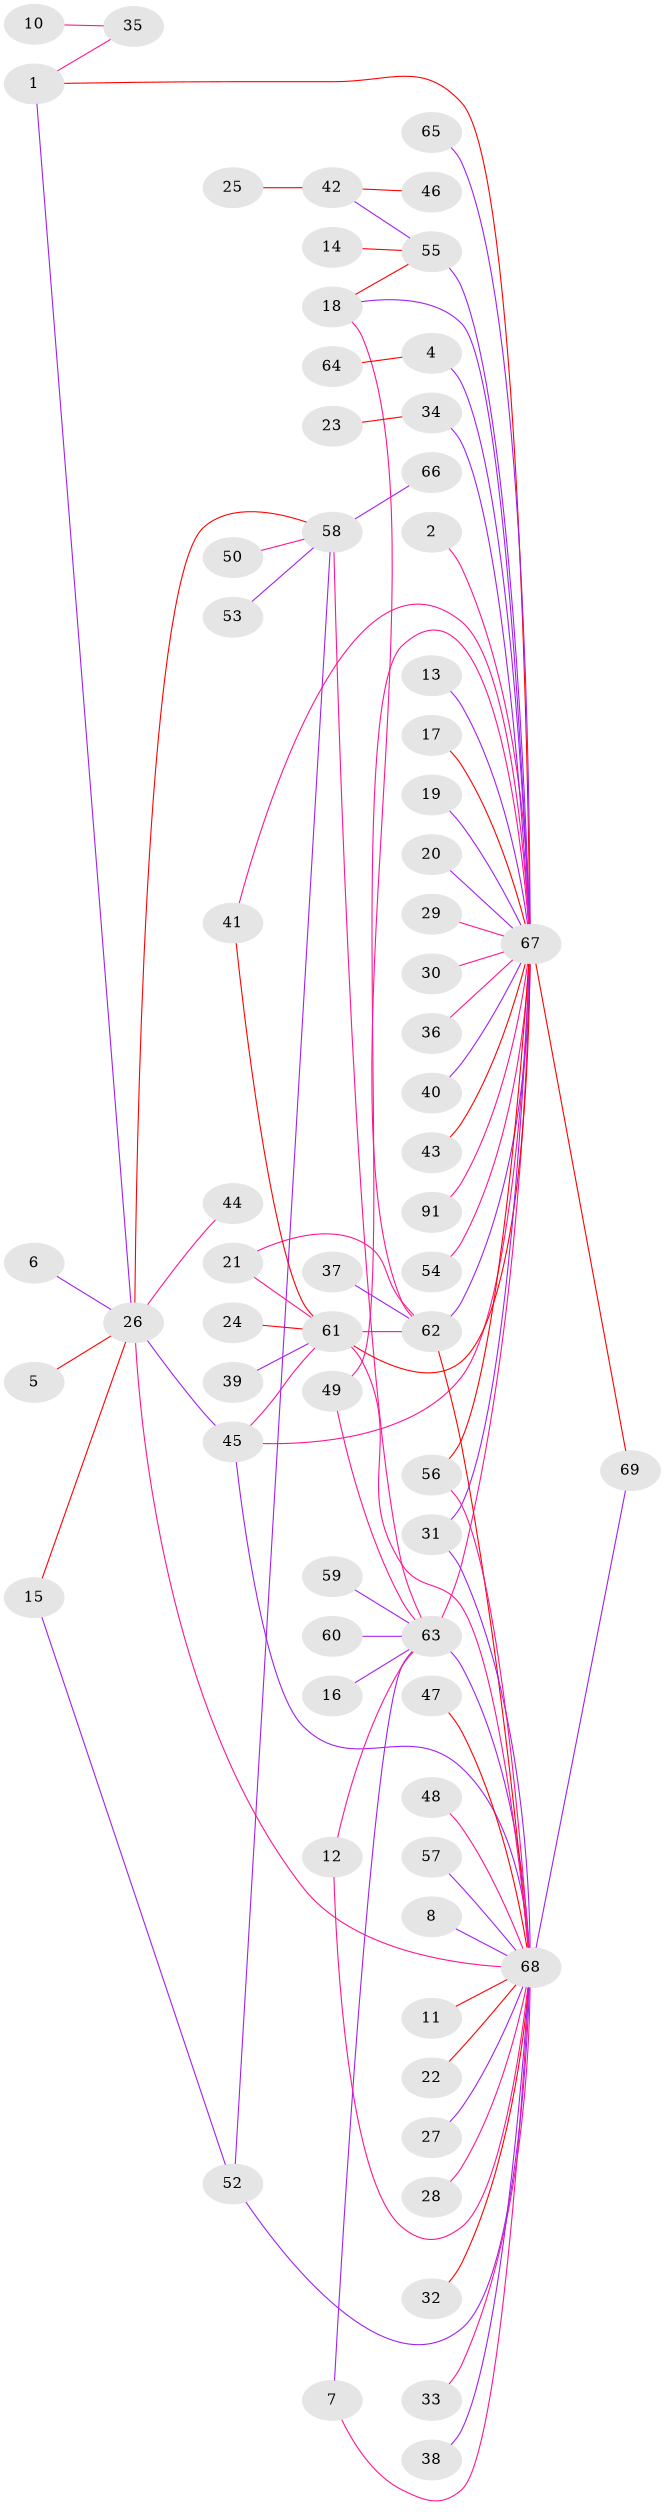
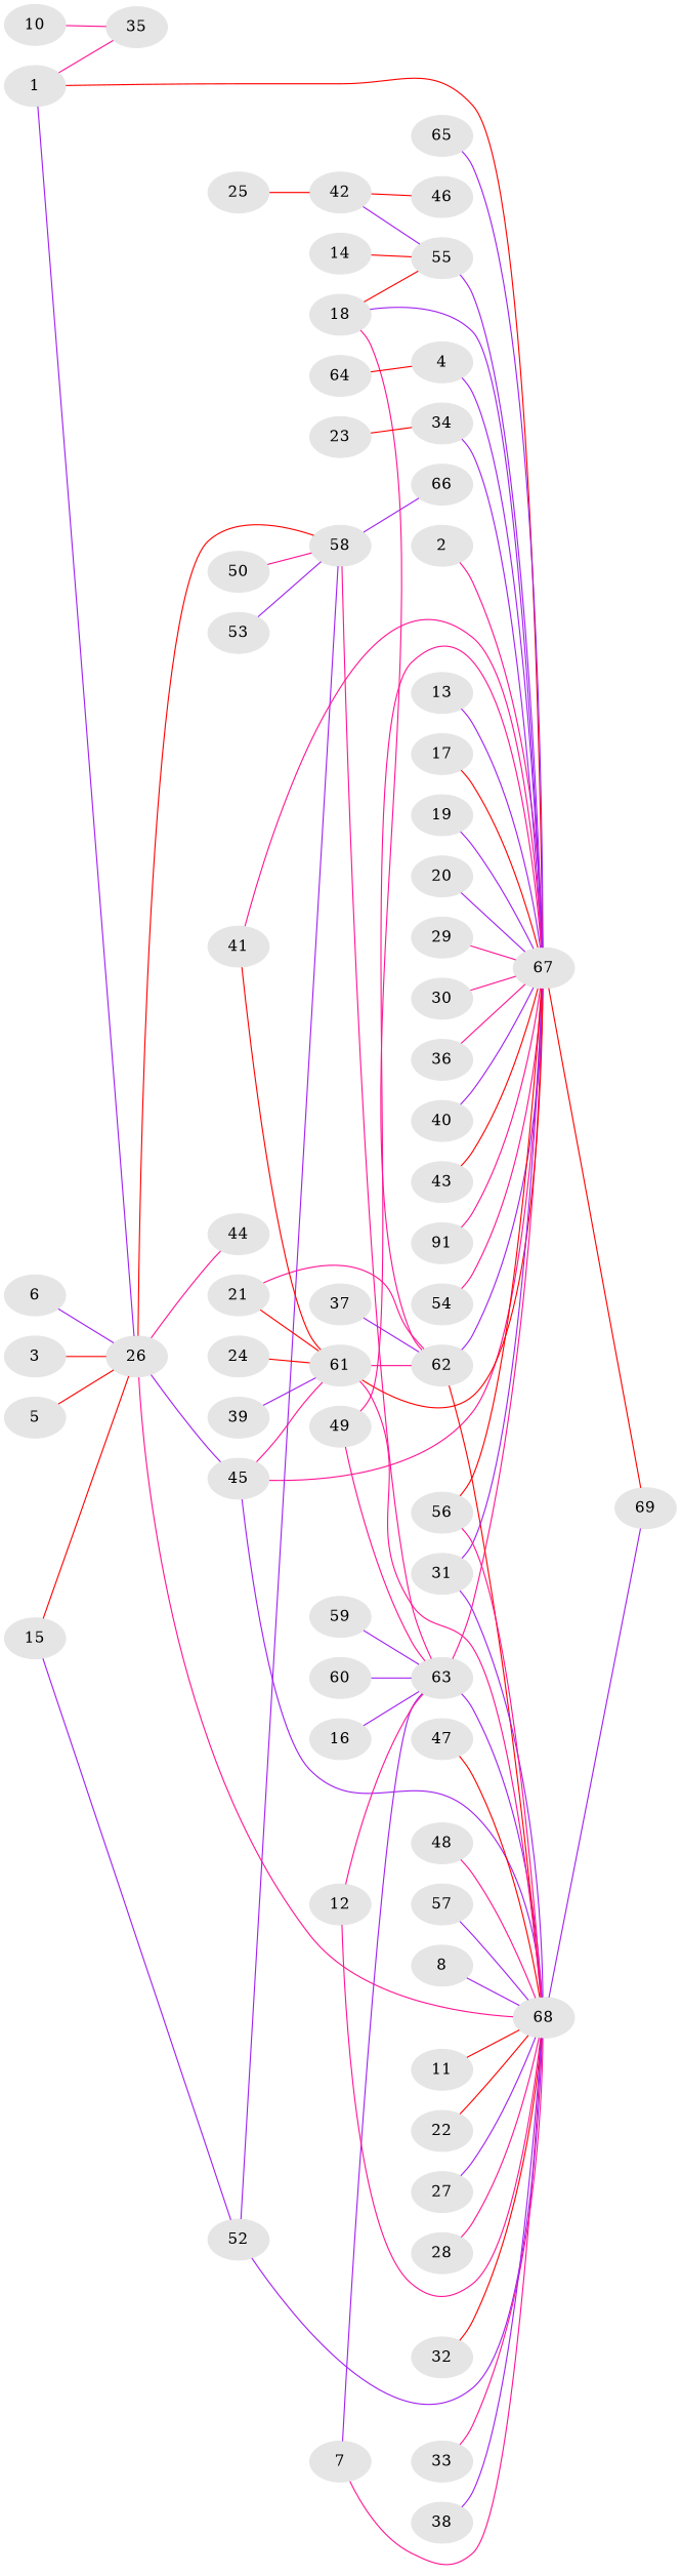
  graph {
    rankdir=LR
    node [color=gray90 style=filled]
    edge [color=purple weight=1.0]
    1
    26
    35
    67
    68
    44
    45
    58
    69
    2
+   3
    4
    5
    6
    7
    63
    8
    10
    11
    12
    13
    14
    55
    15
    52
    16
    17
    18
    62
    19
    20
    21
    61
    22
    23
    34
    24
    25
    42
    46
    66
    27
    28
    29
    30
    31
    32
    33
    36
    37
    38
    39
    40
    41
    43
    47
    48
    49
    50
    n60 [label=91]
    53
    54
    56
    57
    59
    60
    64
    65
    1 -- 26
    1 -- 35 [color=deeppink]
    1 -- 67 [color=red]
    26 -- 68 [color=deeppink]
    26 -- 44 [color=deeppink]
    26 -- 45
    26 -- 58 [color=red]
    67 -- 69 [color=red]
    68 -- 69
    45 -- 67 [color=deeppink]
    45 -- 68
    45 -- 61 [color=deeppink]
    58 -- 63 [color=deeppink]
    58 -- 66
    2 -- 67 [color=deeppink]
+   3 -- 26 [color=red]
    4 -- 67
    5 -- 26 [color=red]
    6 -- 26
    7 -- 68 [color=deeppink]
    7 -- 63 [weight=2.0]
    63 -- 67 [color=deeppink weight=2.0]
    63 -- 68
    8 -- 68
    10 -- 35 [color=deeppink]
    11 -- 68 [color=red]
    12 -- 68 [color=deeppink]
    12 -- 63 [color=deeppink]
    13 -- 67
    14 -- 55 [color=red]
    55 -- 67
    15 -- 26 [color=red]
    15 -- 52
    52 -- 68 [weight=2.0]
    52 -- 58
    16 -- 63
    17 -- 67 [color=red]
    18 -- 67
    18 -- 55 [color=red]
    18 -- 62 [color=deeppink]
    62 -- 67
    62 -- 68 [color=red]
    19 -- 67
    20 -- 67
    21 -- 62 [color=deeppink]
-   21 -- 61 [color=deeppink]
+   21 -- 61 [color=red]
    61 -- 67 [color=red weight=2.0]
    61 -- 68 [color=deeppink]
    61 -- 62 [color=deeppink]
    22 -- 68 [color=red]
    23 -- 34 [color=red]
    34 -- 67
    24 -- 61 [color=red]
    25 -- 42 [color=red]
    42 -- 55
    42 -- 46 [color=red]
    27 -- 68
    28 -- 68 [color=deeppink]
    29 -- 67 [color=deeppink]
    30 -- 67 [color=deeppink]
    31 -- 67
    31 -- 68
    32 -- 68 [color=red]
    33 -- 68 [color=deeppink]
    36 -- 67 [color=deeppink]
    37 -- 62
    38 -- 68
    39 -- 61
    40 -- 67
    41 -- 67 [color=deeppink]
    41 -- 61 [color=red]
    43 -- 67 [color=red]
    47 -- 68 [color=red]
    48 -- 68 [color=deeppink]
    49 -- 67 [color=deeppink weight=2.0]
    49 -- 63 [color=deeppink]
    50 -- 58 [color=deeppink]
    n60 -- 67 [color=deeppink]
    53 -- 58
    54 -- 67 [color=deeppink]
    56 -- 67 [color=red]
    56 -- 68 [color=deeppink]
    57 -- 68
    59 -- 63
    60 -- 63
    64 -- 4 [color=red]
    65 -- 67
  }
